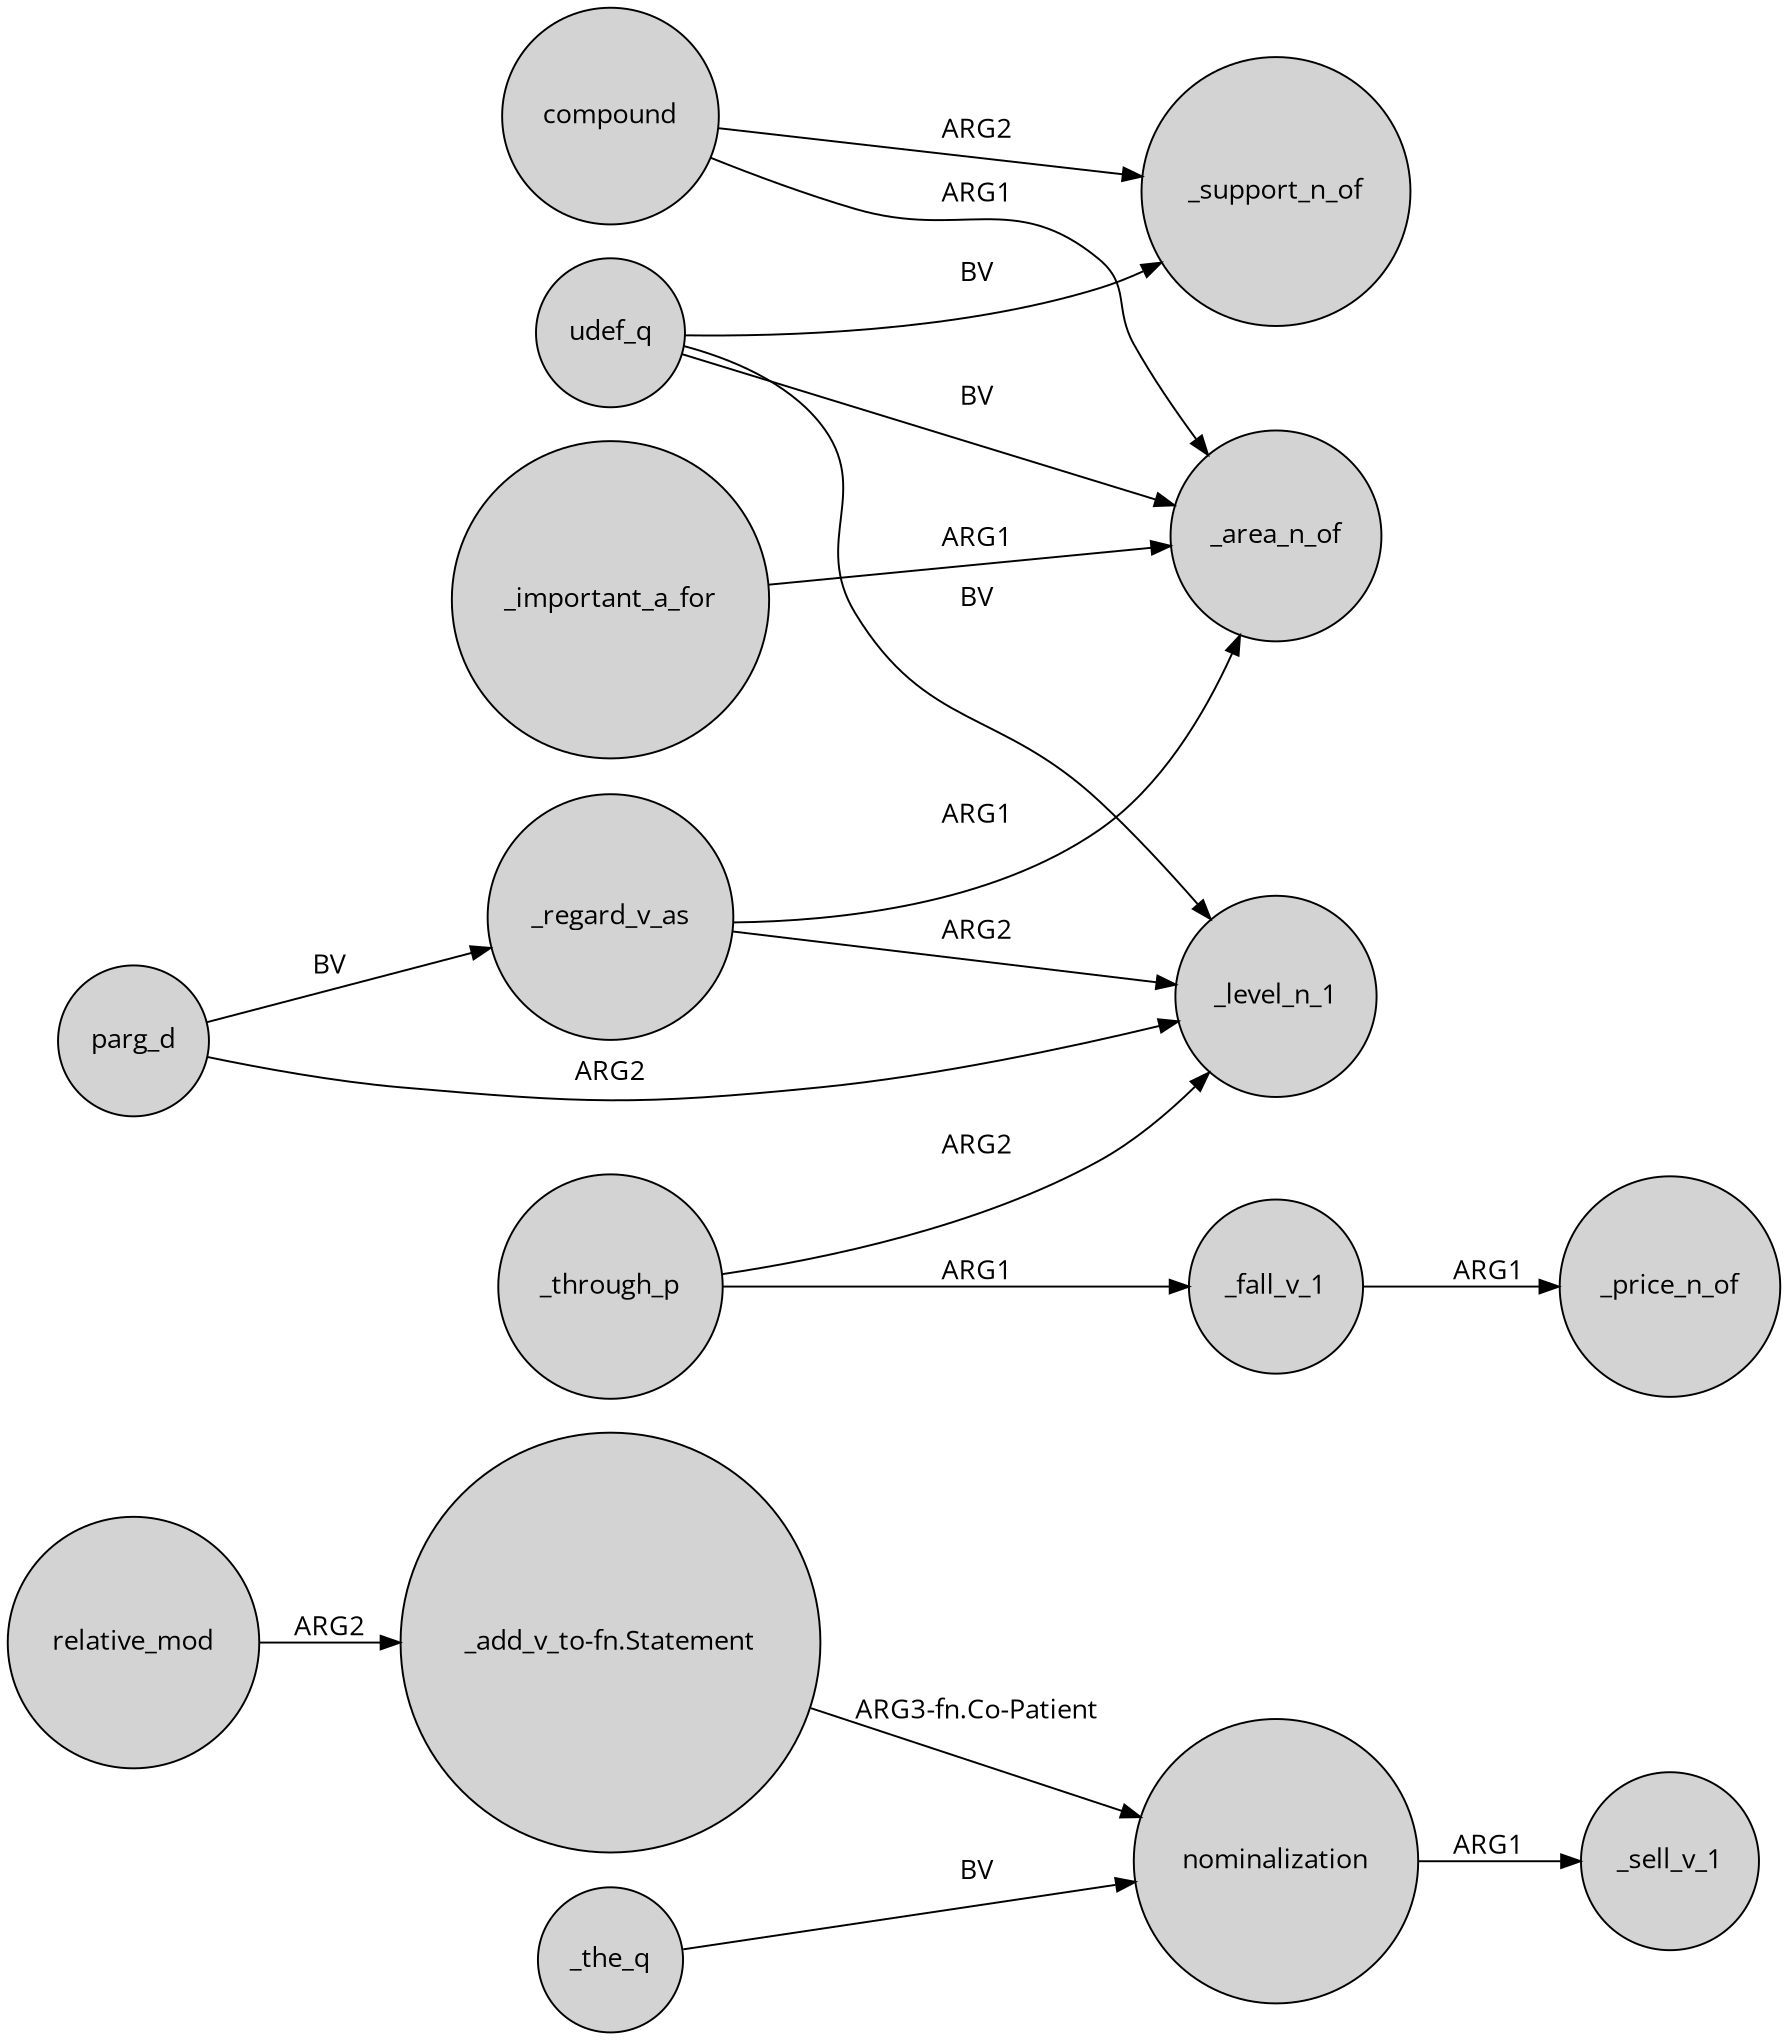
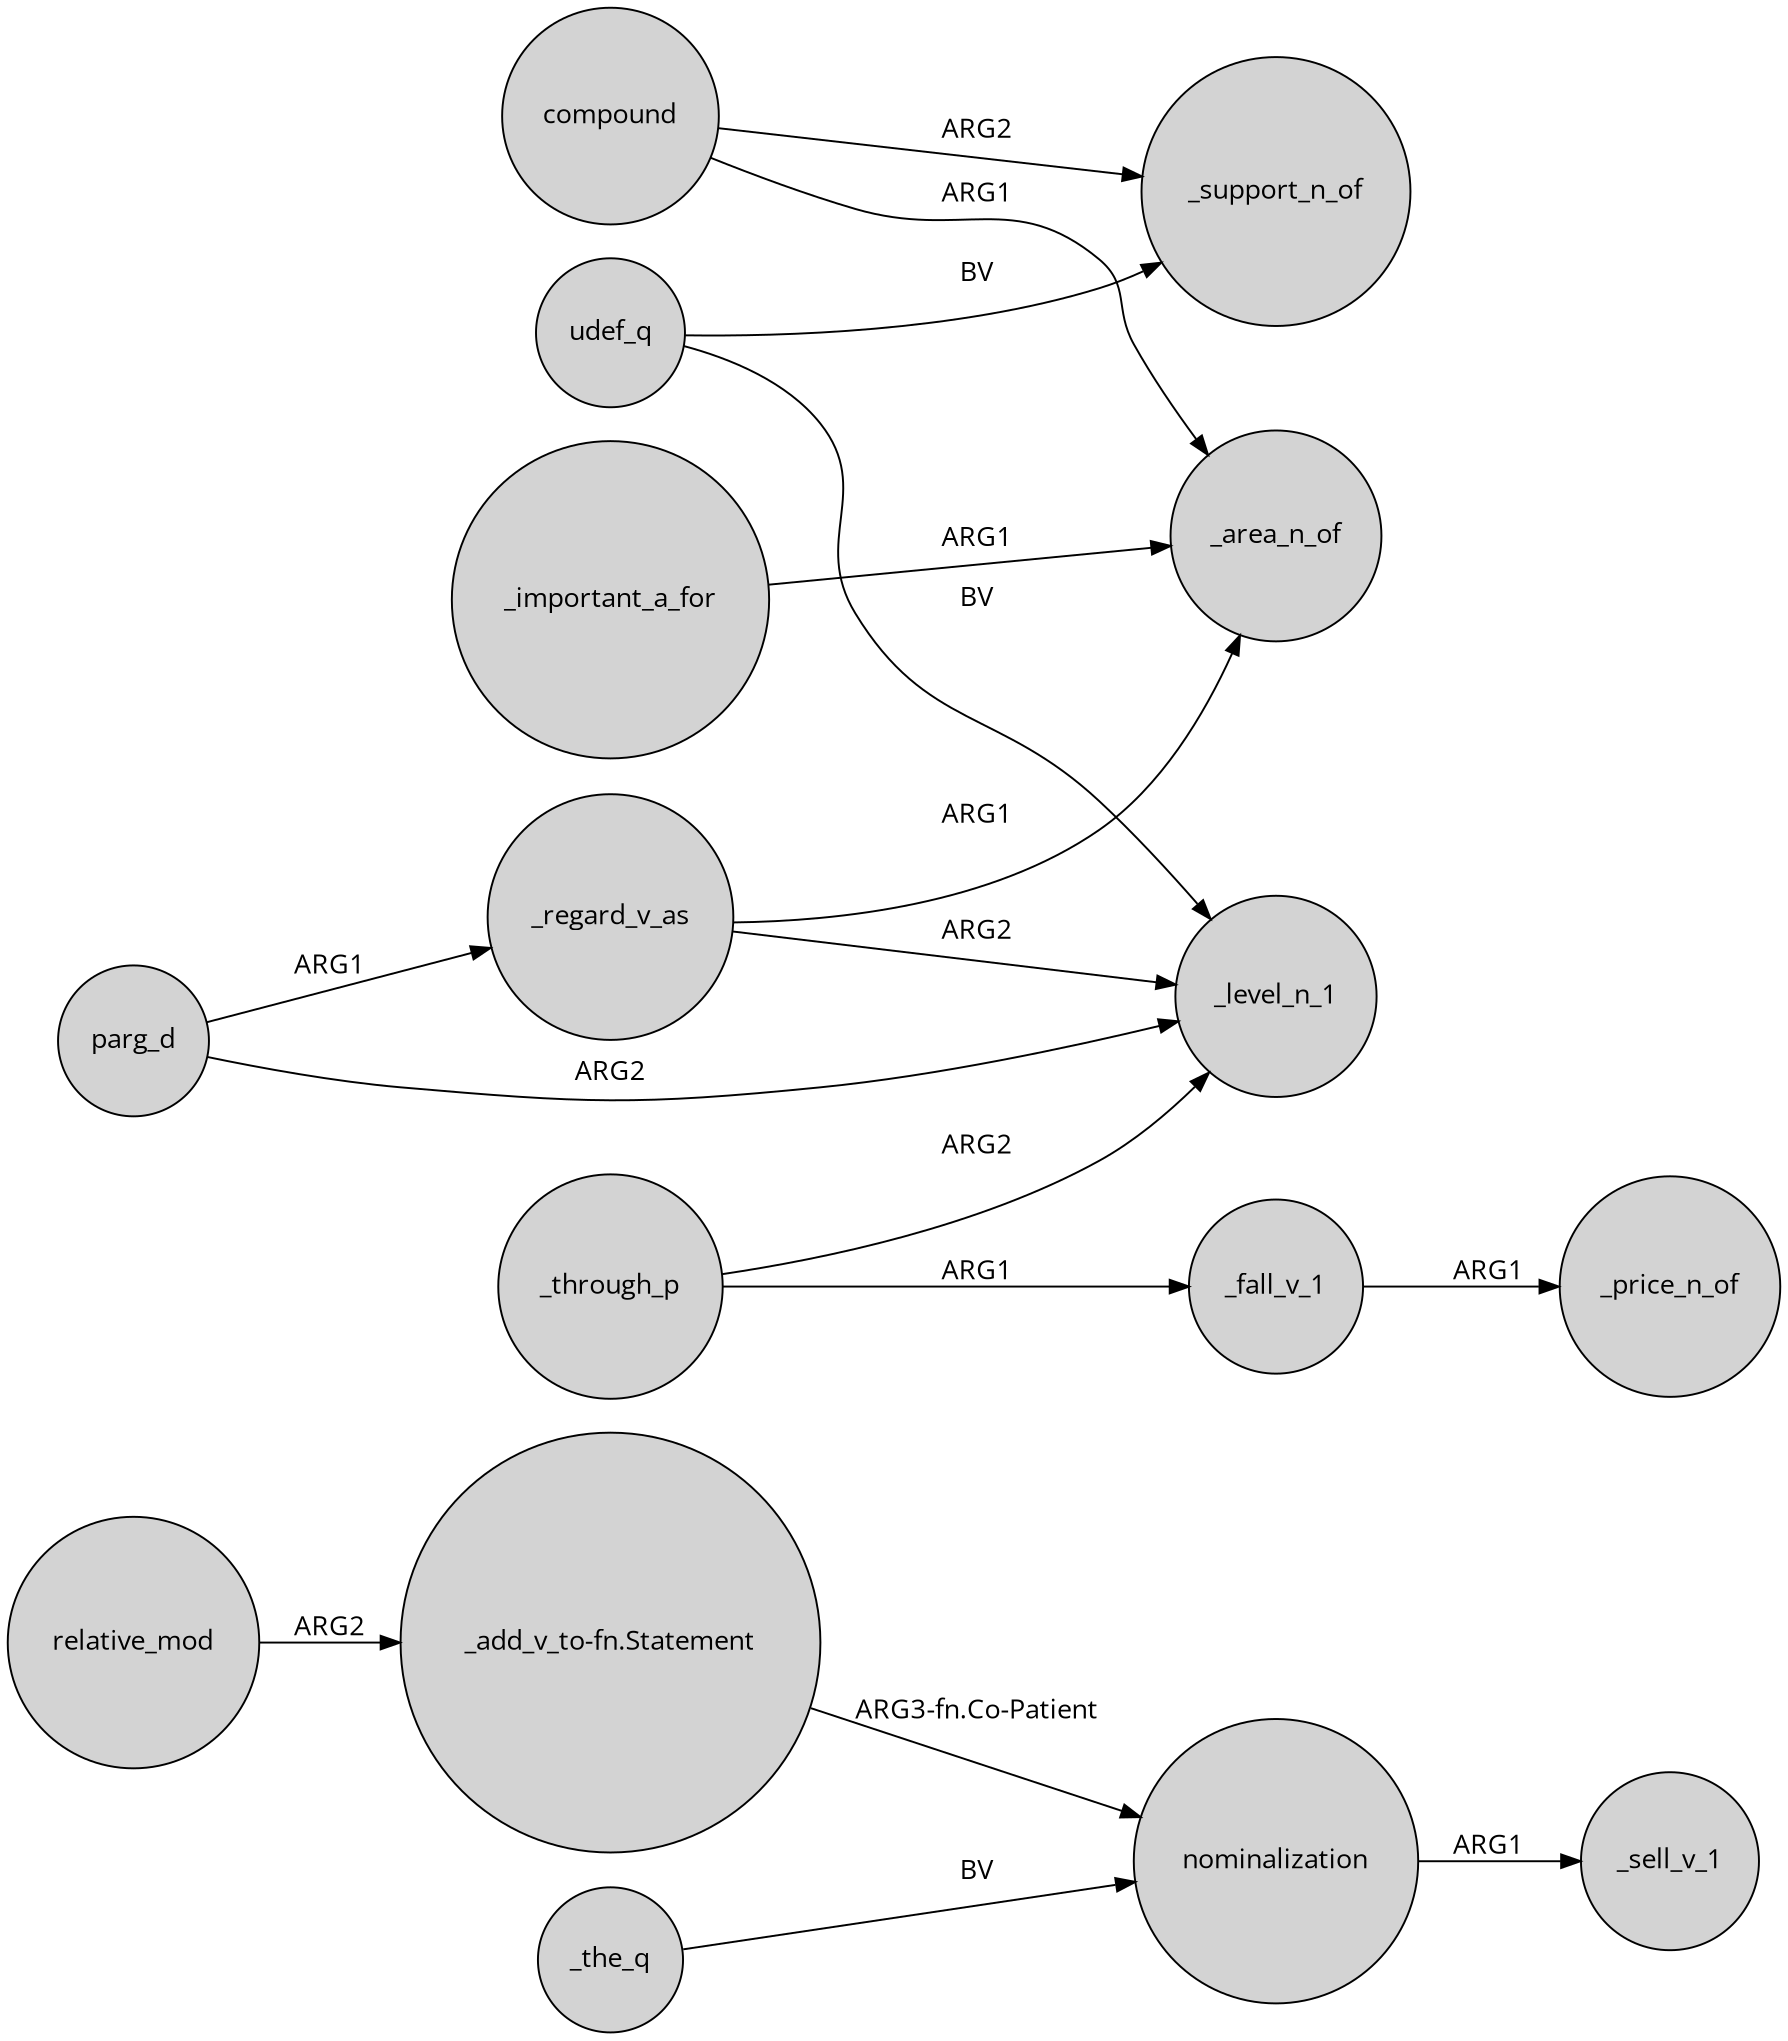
  digraph {
    fontname="Open Sans"
    rankdir=LR
    node [fontname="Open Sans" shape=circle style=filled]
    edge [fontname="Open Sans"]
    relative_mod
    "_add_v_to-fn.Statement"
    nominalization
    _sell_v_1
    udef_q
    _support_n_of
    _area_n_of
    _level_n_1
    _regard_v_as
    _fall_v_1
    _price_n_of
    parg_d
    _important_a_for
    _through_p
    compound
    _the_q
    relative_mod -> "_add_v_to-fn.Statement" [label=ARG2]
    "_add_v_to-fn.Statement" -> nominalization [label="ARG3-fn.Co-Patient"]
    nominalization -> _sell_v_1 [label=ARG1]
    udef_q -> _support_n_of [label=BV]
-   udef_q -> _area_n_of [label=BV]
    udef_q -> _level_n_1 [label=BV]
    _regard_v_as -> _area_n_of [label=ARG1]
    _regard_v_as -> _level_n_1 [label=ARG2]
    _fall_v_1 -> _price_n_of [label=ARG1]
    parg_d -> _level_n_1 [label=ARG2]
-   parg_d -> _regard_v_as [label=BV]
+   parg_d -> _regard_v_as [label=ARG1]
    _important_a_for -> _area_n_of [label=ARG1]
    _through_p -> _level_n_1 [label=ARG2]
    _through_p -> _fall_v_1 [label=ARG1]
    compound -> _support_n_of [label=ARG2]
    compound -> _area_n_of [label=ARG1]
    _the_q -> nominalization [label=BV]
  }
